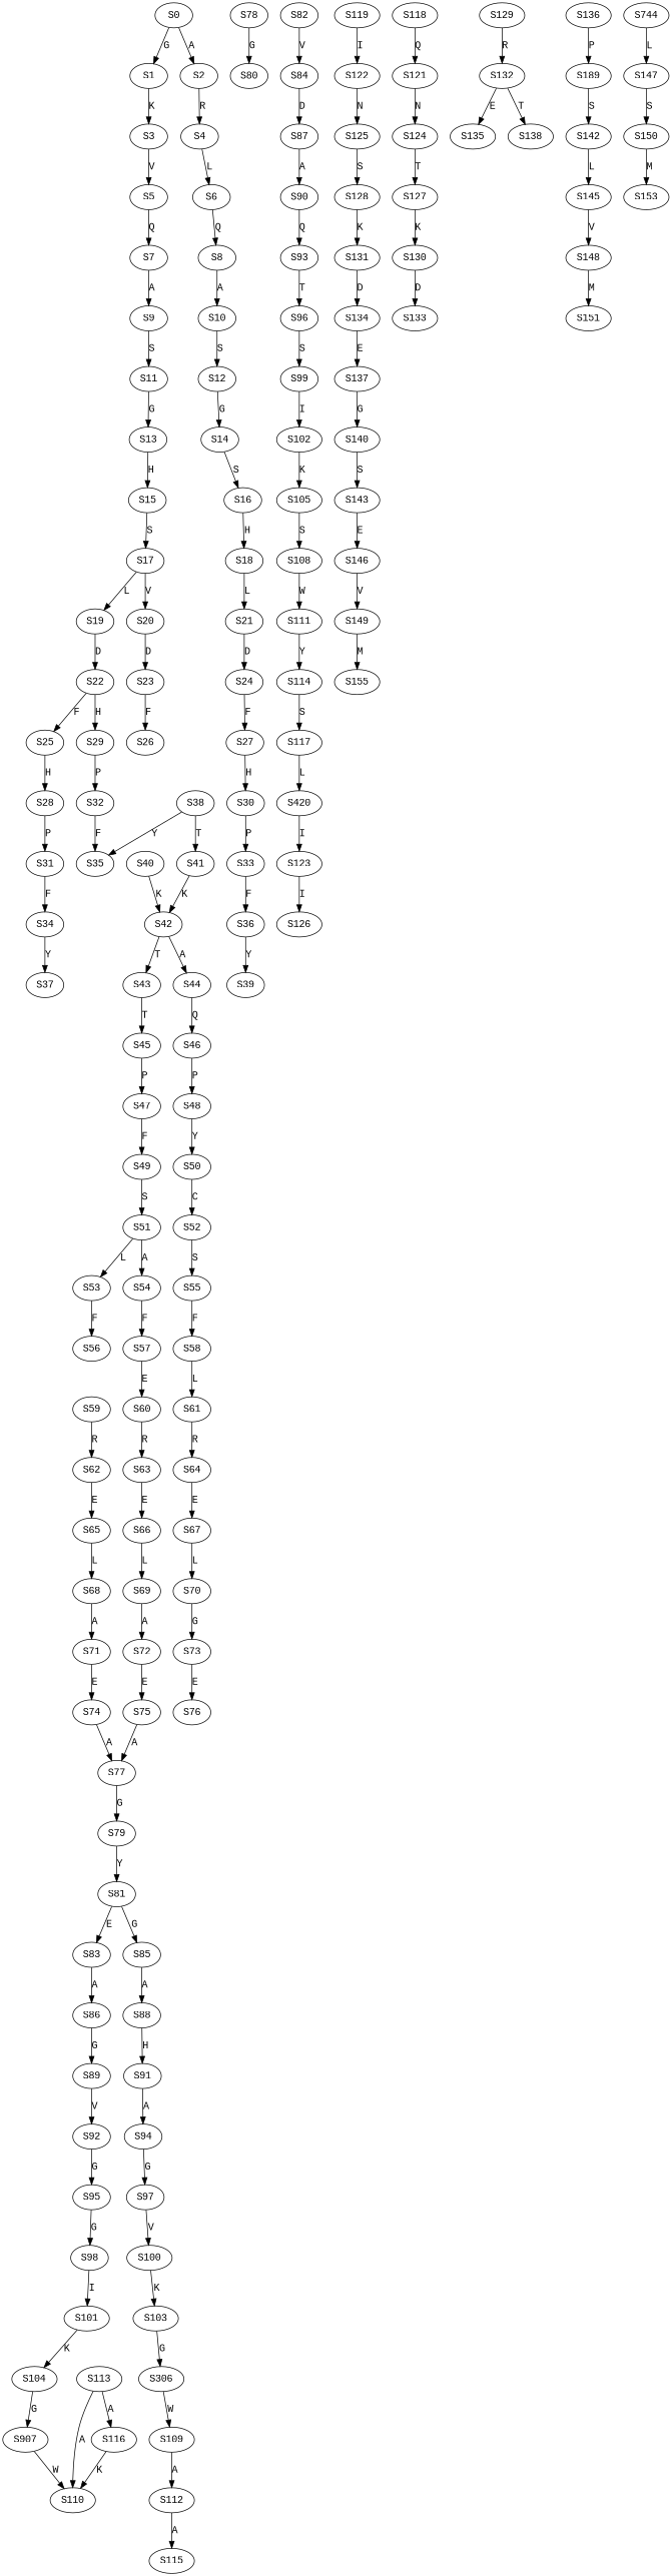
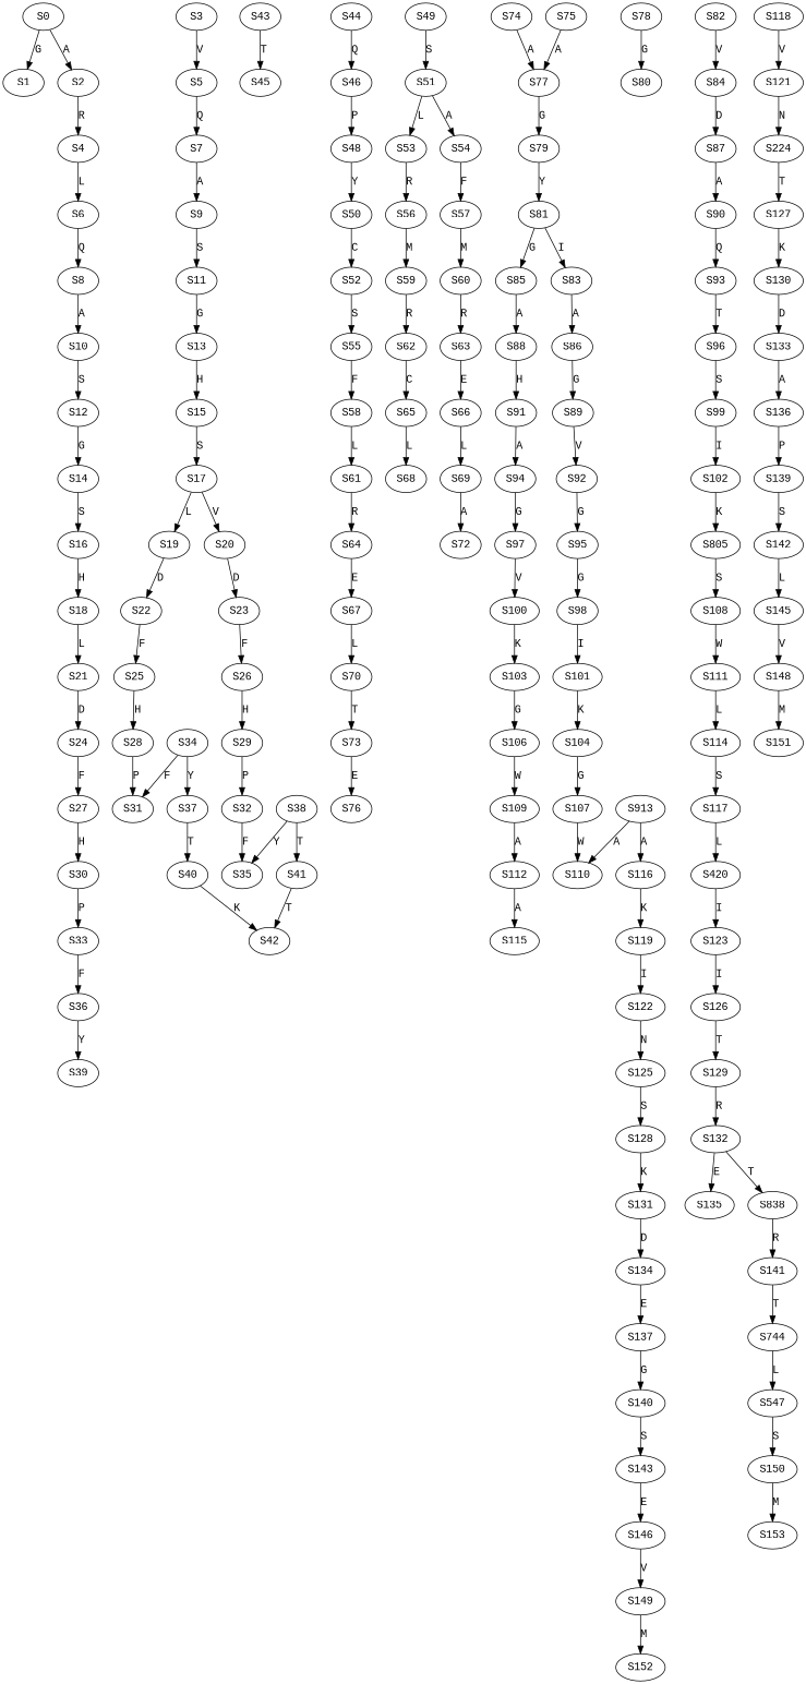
  strict digraph {
    fontname="Liberation Mono"
    node [fontname="Liberation Mono"]
    edge [fontname="Liberation Mono"]
    S0
    S1
    S2
    S3
    S4
    S5
    S6
    S7
    S8
    S9
    S10
    S11
    S12
    S13
    S14
    S15
    S16
    S17
    S18
    S19
    S20
    S21
    S22
    S23
    S24
    S25
    S26
    S27
    S28
    S29
    S30
    S31
    S32
    S33
    S34
    S35
    S36
    S37
    S39
    S40
    S38
    S41
    S42
    S43
    S44
    S45
    S46
-   S47
    S48
    S49
    S50
    S51
    S52
    S53
    S54
    S55
    S56
    S57
    S58
    S59
    S60
    S61
    S62
    S63
    S64
    S65
    S66
    S67
    S68
    S69
    S70
-   S71
    S72
    S73
    S74
    S75
    S76
    S77
    S79
    S78
    S80
    S81
    S83
    S85
    S82
    S84
    S86
    S87
    S88
    S89
    S90
    S91
    S92
    S93
    S94
    S95
    S96
    S97
    S98
    S99
    S100
    S101
    S102
    S103
    S104
-   S105
-   S106 [label=S306]
-   S107 [label=S907]
+   S105 [label=S805]
+   S106
+   S107
    S108
    S109
    S110
    S111
    S112
    S114
    S115
-   S113
+   S113 [label=S913]
    S116
    S117
    S119
    n120 [label=S420]
    S118
    S121
    S122
    S123
-   S124
+   S124 [label=S224]
    S125
    S126
    S127
    S128
    S129
    S130
    S131
    S132
    S133
    S134
    S135
-   S138
+   S138 [label=S838]
    S136
    S137
-   S139 [label=S189]
+   S139
    S140
+   S141
    S142
    S143
    n145 [label=S744]
    S145
    S146
-   S147
+   S147 [label=S547]
    S148
    S149
    S150
    S151
-   S152 [label=S155]
+   S152
    S153
    S0 -> S1 [label=G]
    S0 -> S2 [label=A]
-   S1 -> S3 [label=K]
    S2 -> S4 [label=R]
    S3 -> S5 [label=V]
    S4 -> S6 [label=L]
    S5 -> S7 [label=Q]
    S6 -> S8 [label=Q]
    S7 -> S9 [label=A]
    S8 -> S10 [label=A]
    S9 -> S11 [label=S]
    S10 -> S12 [label=S]
    S11 -> S13 [label=G]
    S12 -> S14 [label=G]
    S13 -> S15 [label=H]
    S14 -> S16 [label=S]
    S15 -> S17 [label=S]
    S16 -> S18 [label=H]
    S17 -> S19 [label=L]
    S17 -> S20 [label=V]
    S18 -> S21 [label=L]
    S19 -> S22 [label=D]
    S20 -> S23 [label=D]
    S21 -> S24 [label=D]
    S22 -> S25 [label=F]
    S23 -> S26 [label=F]
    S24 -> S27 [label=F]
    S25 -> S28 [label=H]
-   S22 -> S29 [label=H]
+   S26 -> S29 [label=H]
    S27 -> S30 [label=H]
    S28 -> S31 [label=P]
    S29 -> S32 [label=P]
    S30 -> S33 [label=P]
-   S31 -> S34 [label=F]
+   S34 -> S31 [label=F]
    S32 -> S35 [label=F]
    S33 -> S36 [label=F]
    S34 -> S37 [label=Y]
    S36 -> S39 [label=Y]
+   S37 -> S40 [label=T]
    S40 -> S42 [label=K]
    S38 -> S35 [label=Y]
    S38 -> S41 [label=T]
-   S41 -> S42 [label=K]
-   S42 -> S43 [label=T]
-   S42 -> S44 [label=A]
+   S41 -> S42 [label=T]
    S43 -> S45 [label=T]
    S44 -> S46 [label=Q]
-   S45 -> S47 [label=P]
    S46 -> S48 [label=P]
-   S47 -> S49 [label=F]
    S48 -> S50 [label=Y]
    S49 -> S51 [label=S]
    S50 -> S52 [label=C]
    S51 -> S53 [label=L]
    S51 -> S54 [label=A]
    S52 -> S55 [label=S]
-   S53 -> S56 [label=F]
+   S53 -> S56 [label=R]
    S54 -> S57 [label=F]
    S55 -> S58 [label=F]
-   S57 -> S60 [label=E]
+   S56 -> S59 [label=M]
+   S57 -> S60 [label=M]
    S58 -> S61 [label=L]
    S59 -> S62 [label=R]
    S60 -> S63 [label=R]
    S61 -> S64 [label=R]
-   S62 -> S65 [label=E]
+   S62 -> S65 [label=C]
    S63 -> S66 [label=E]
    S64 -> S67 [label=E]
    S65 -> S68 [label=L]
    S66 -> S69 [label=L]
    S67 -> S70 [label=L]
-   S68 -> S71 [label=A]
    S69 -> S72 [label=A]
-   S70 -> S73 [label=G]
-   S71 -> S74 [label=E]
-   S72 -> S75 [label=E]
+   S70 -> S73 [label=T]
    S73 -> S76 [label=E]
    S74 -> S77 [label=A]
    S75 -> S77 [label=A]
    S77 -> S79 [label=G]
    S79 -> S81 [label=Y]
    S78 -> S80 [label=G]
-   S81 -> S83 [label=E]
+   S81 -> S83 [label=I]
    S81 -> S85 [label=G]
    S83 -> S86 [label=A]
    S85 -> S88 [label=A]
    S82 -> S84 [label=V]
    S84 -> S87 [label=D]
    S86 -> S89 [label=G]
    S87 -> S90 [label=A]
    S88 -> S91 [label=H]
    S89 -> S92 [label=V]
    S90 -> S93 [label=Q]
    S91 -> S94 [label=A]
    S92 -> S95 [label=G]
    S93 -> S96 [label=T]
    S94 -> S97 [label=G]
    S95 -> S98 [label=G]
    S96 -> S99 [label=S]
    S97 -> S100 [label=V]
    S98 -> S101 [label=I]
    S99 -> S102 [label=I]
    S100 -> S103 [label=K]
    S101 -> S104 [label=K]
    S102 -> S105 [label=K]
    S103 -> S106 [label=G]
    S104 -> S107 [label=G]
    S105 -> S108 [label=S]
    S106 -> S109 [label=W]
    S107 -> S110 [label=W]
    S108 -> S111 [label=W]
    S109 -> S112 [label=A]
-   S111 -> S114 [label=Y]
+   S111 -> S114 [label=L]
    S112 -> S115 [label=A]
    S114 -> S117 [label=S]
    S113 -> S110 [label=A]
    S113 -> S116 [label=A]
-   S116 -> S110 [label=K]
+   S116 -> S119 [label=K]
    S117 -> n120 [label=L]
    S119 -> S122 [label=I]
    n120 -> S123 [label=I]
-   S118 -> S121 [label=Q]
+   S118 -> S121 [label=V]
    S121 -> S124 [label=N]
    S122 -> S125 [label=N]
    S123 -> S126 [label=I]
    S124 -> S127 [label=T]
    S125 -> S128 [label=S]
+   S126 -> S129 [label=T]
    S127 -> S130 [label=K]
    S128 -> S131 [label=K]
    S129 -> S132 [label=R]
    S130 -> S133 [label=D]
    S131 -> S134 [label=D]
    S132 -> S135 [label=E]
    S132 -> S138 [label=T]
+   S133 -> S136 [label=A]
    S134 -> S137 [label=E]
+   S138 -> S141 [label=R]
    S136 -> S139 [label=P]
    S137 -> S140 [label=G]
    S139 -> S142 [label=S]
    S140 -> S143 [label=S]
+   S141 -> n145 [label=T]
    S142 -> S145 [label=L]
    S143 -> S146 [label=E]
    n145 -> S147 [label=L]
    S145 -> S148 [label=V]
    S146 -> S149 [label=V]
    S147 -> S150 [label=S]
    S148 -> S151 [label=M]
    S149 -> S152 [label=M]
    S150 -> S153 [label=M]
  }
